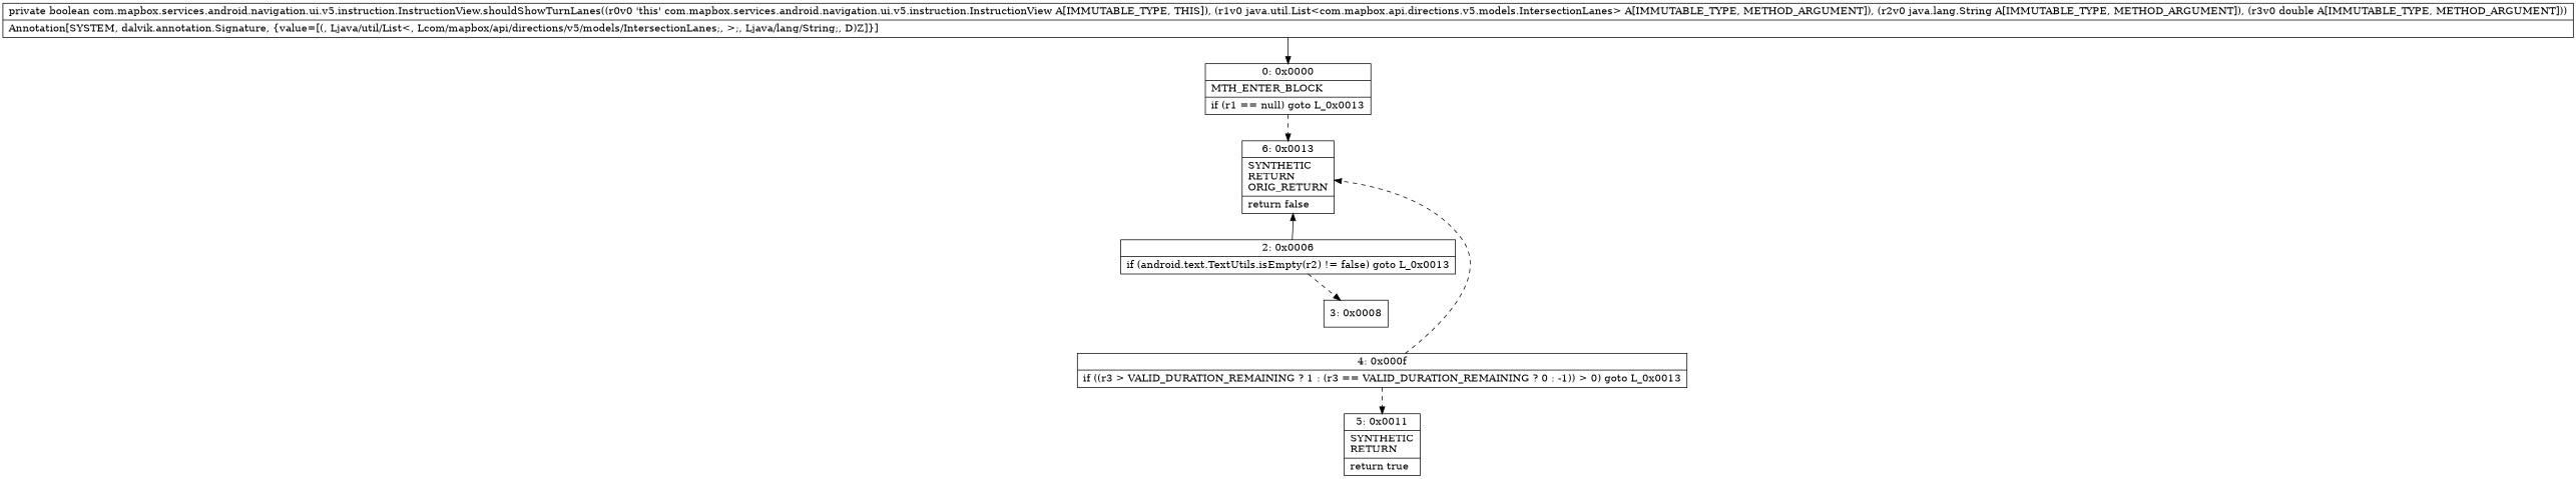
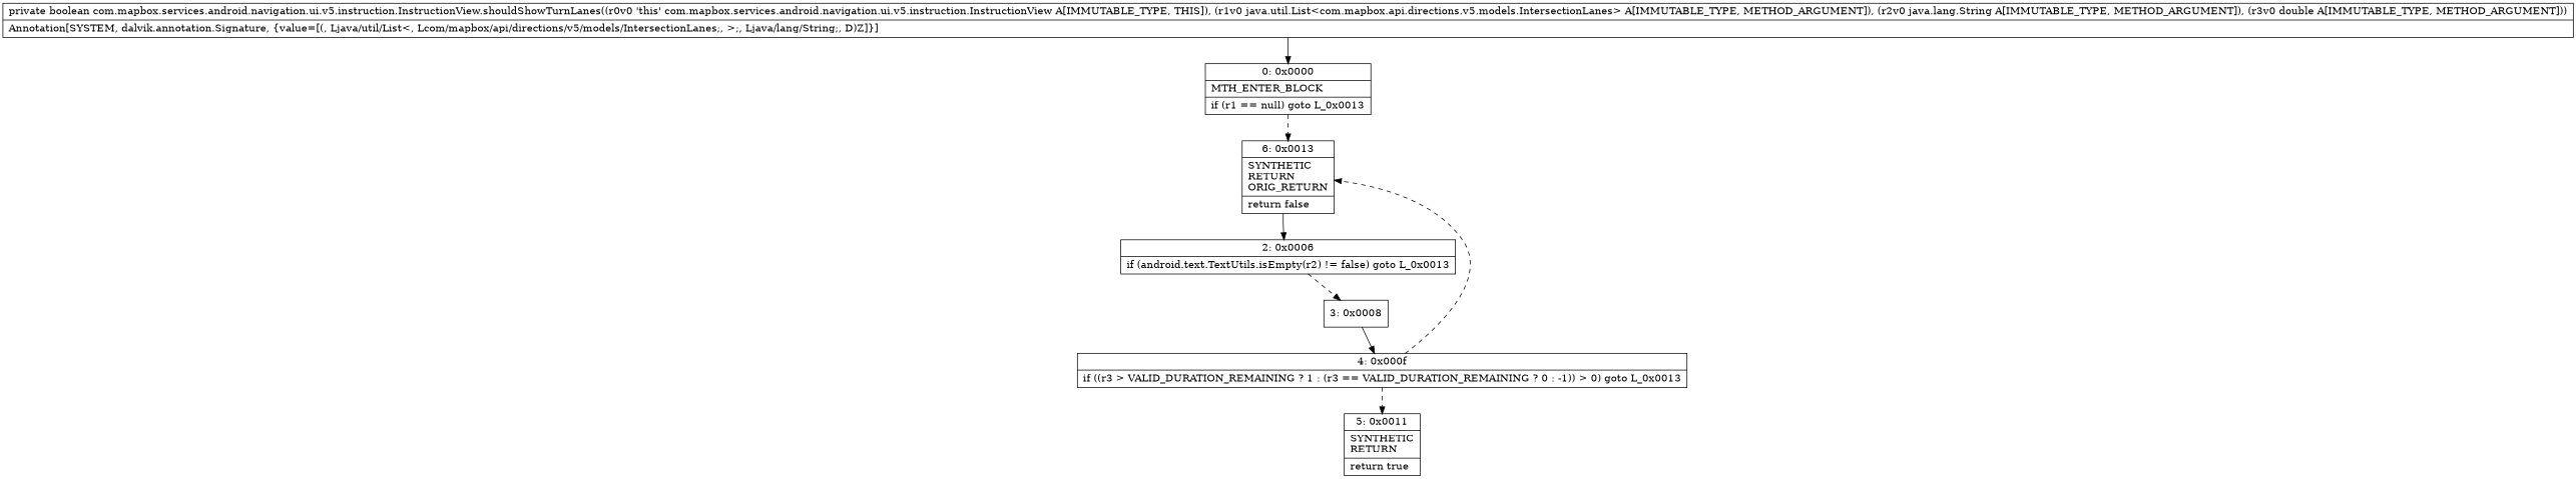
  digraph {
    node [shape=record]
    edge [style=dashed]
    n1 [label="{0\:\ 0x0000|MTH_ENTER_BLOCK\l|if (r1 == null) goto L_0x0013\l}"]
    n2 [label="{6\:\ 0x0013|SYNTHETIC\lRETURN\lORIG_RETURN\l|return false\l}"]
    n3 [label="{2\:\ 0x0006|if (android.text.TextUtils.isEmpty(r2) != false) goto L_0x0013\l}"]
    n4 [label="{3\:\ 0x0008}"]
    n5 [label="{4\:\ 0x000f|if ((r3 \> VALID_DURATION_REMAINING ? 1 : (r3 == VALID_DURATION_REMAINING ? 0 : \-1)) \> 0) goto L_0x0013\l}"]
    n6 [label="{5\:\ 0x0011|SYNTHETIC\lRETURN\l|return true\l}"]
    n7 [label="{private boolean com.mapbox.services.android.navigation.ui.v5.instruction.InstructionView.shouldShowTurnLanes((r0v0 'this' com.mapbox.services.android.navigation.ui.v5.instruction.InstructionView A[IMMUTABLE_TYPE, THIS]), (r1v0 java.util.List\<com.mapbox.api.directions.v5.models.IntersectionLanes\> A[IMMUTABLE_TYPE, METHOD_ARGUMENT]), (r2v0 java.lang.String A[IMMUTABLE_TYPE, METHOD_ARGUMENT]), (r3v0 double A[IMMUTABLE_TYPE, METHOD_ARGUMENT]))  | Annotation[SYSTEM, dalvik.annotation.Signature, \{value=[(, Ljava\/util\/List\<, Lcom\/mapbox\/api\/directions\/v5\/models\/IntersectionLanes;, \>;, Ljava\/lang\/String;, D)Z]\}]\l}"]
    n1 -> n2
-   n3 -> n2 [style=""]
+   n2 -> n3 [style=""]
    n3 -> n4
+   n4 -> n5 [style=""]
    n5 -> n2
    n5 -> n6
    n7 -> n1 [style=""]
  }
